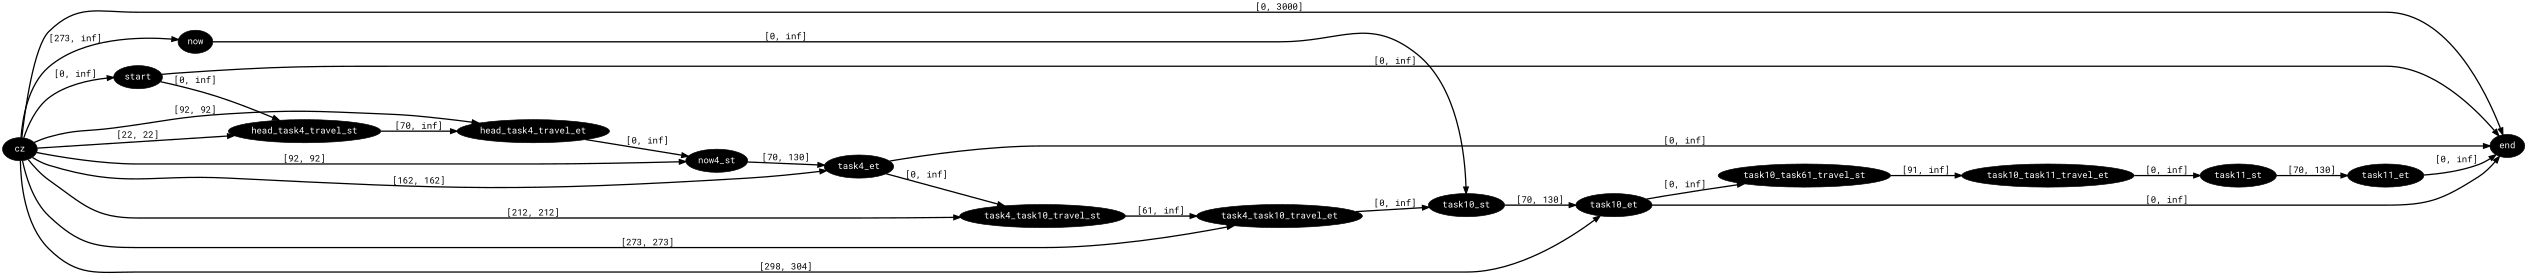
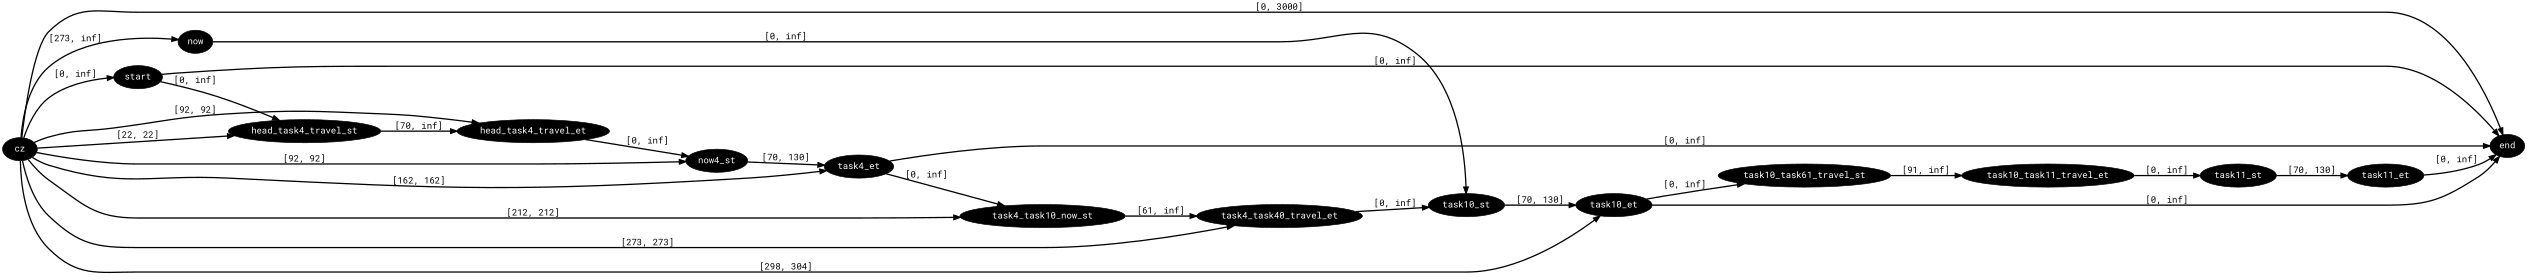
  digraph {
    fontname="Roboto Mono"
    rankdir=LR
    node [fillcolor=black fontcolor=white fontname="Roboto Mono" style=filled]
    edge [color=black fontname="Roboto Mono" penwidth=2]
    n1 [label=cz]
    n2 [label=start]
    n3 [label=now]
    n4 [label=end]
    n5 [label=head_task4_travel_st]
    n6 [label=head_task4_travel_et]
    n7 [label=now4_st]
    n8 [label=task4_et]
-   n9 [label=task4_task10_travel_st]
-   n10 [label=task4_task10_travel_et]
+   n9 [label=task4_task10_now_st]
+   n10 [label=task4_task40_travel_et]
    n11 [label=task10_et]
    n12 [label=task10_st]
    n13 [label=task10_task61_travel_st]
    n14 [label=task10_task11_travel_et]
    n15 [label=task11_st]
    n16 [label=task11_et]
    n1 -> n2 [label="[0, inf]"]
    n1 -> n3 [label="[273, inf]"]
    n1 -> n4 [label="[0, 3000]"]
    n1 -> n5 [label="[22, 22]"]
    n1 -> n6 [label="[92, 92]"]
    n1 -> n7 [label="[92, 92]"]
    n1 -> n8 [label="[162, 162]"]
    n1 -> n9 [label="[212, 212]"]
    n1 -> n10 [label="[273, 273]"]
    n1 -> n11 [label="[298, 304]"]
    n2 -> n4 [label="[0, inf]"]
    n2 -> n5 [label="[0, inf]"]
    n3 -> n12 [label="[0, inf]"]
    n5 -> n6 [label="[70, inf]"]
    n6 -> n7 [label="[0, inf]"]
    n7 -> n8 [label="[70, 130]"]
    n8 -> n4 [label="[0, inf]"]
    n8 -> n9 [label="[0, inf]"]
    n9 -> n10 [label="[61, inf]"]
    n10 -> n12 [label="[0, inf]"]
    n11 -> n4 [label="[0, inf]"]
    n11 -> n13 [label="[0, inf]"]
    n12 -> n11 [label="[70, 130]"]
    n13 -> n14 [label="[91, inf]"]
    n14 -> n15 [label="[0, inf]"]
    n15 -> n16 [label="[70, 130]"]
    n16 -> n4 [label="[0, inf]"]
  }
